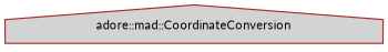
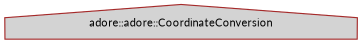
  digraph {
    rankdir=LR
    fontname=Lato
-   n1 [color=brown fillcolor=lightgrey fontname=Lato fontsize=10 height=0.2 label="adore::mad::CoordinateConversion" shape=house style=filled width=0.4]
+   n1 [color=brown fillcolor=lightgrey fontname=Lato fontsize=10 height=0.2 label="adore::adore::CoordinateConversion" shape=house style=filled width=0.4]
  }
